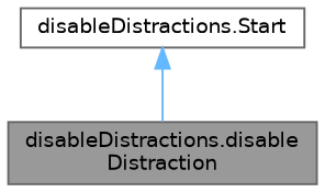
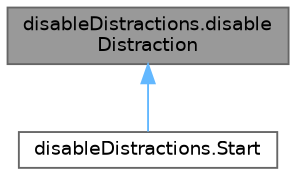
  digraph {
    rankdir=TB
    node [fontname=Helvetica fontsize=10 shape=box style=filled]
    n1 [color=gray40 fillcolor=grey60 fontcolor=black height=0.2 label="disableDistractions.disable\lDistraction" width=0.4]
    n2 [color=grey40 fillcolor=white height=0.2 label="disableDistractions.Start" width=0.4]
-   n2 -> n1 [color=steelblue1 dir=back fontname=Helvetica fontsize=10 labelfontname=Helvetica labelfontsize=10 style=solid]
+   n1 -> n2 [color=steelblue1 dir=back fontname=Helvetica fontsize=10 labelfontname=Helvetica labelfontsize=10 style=solid]
  }
